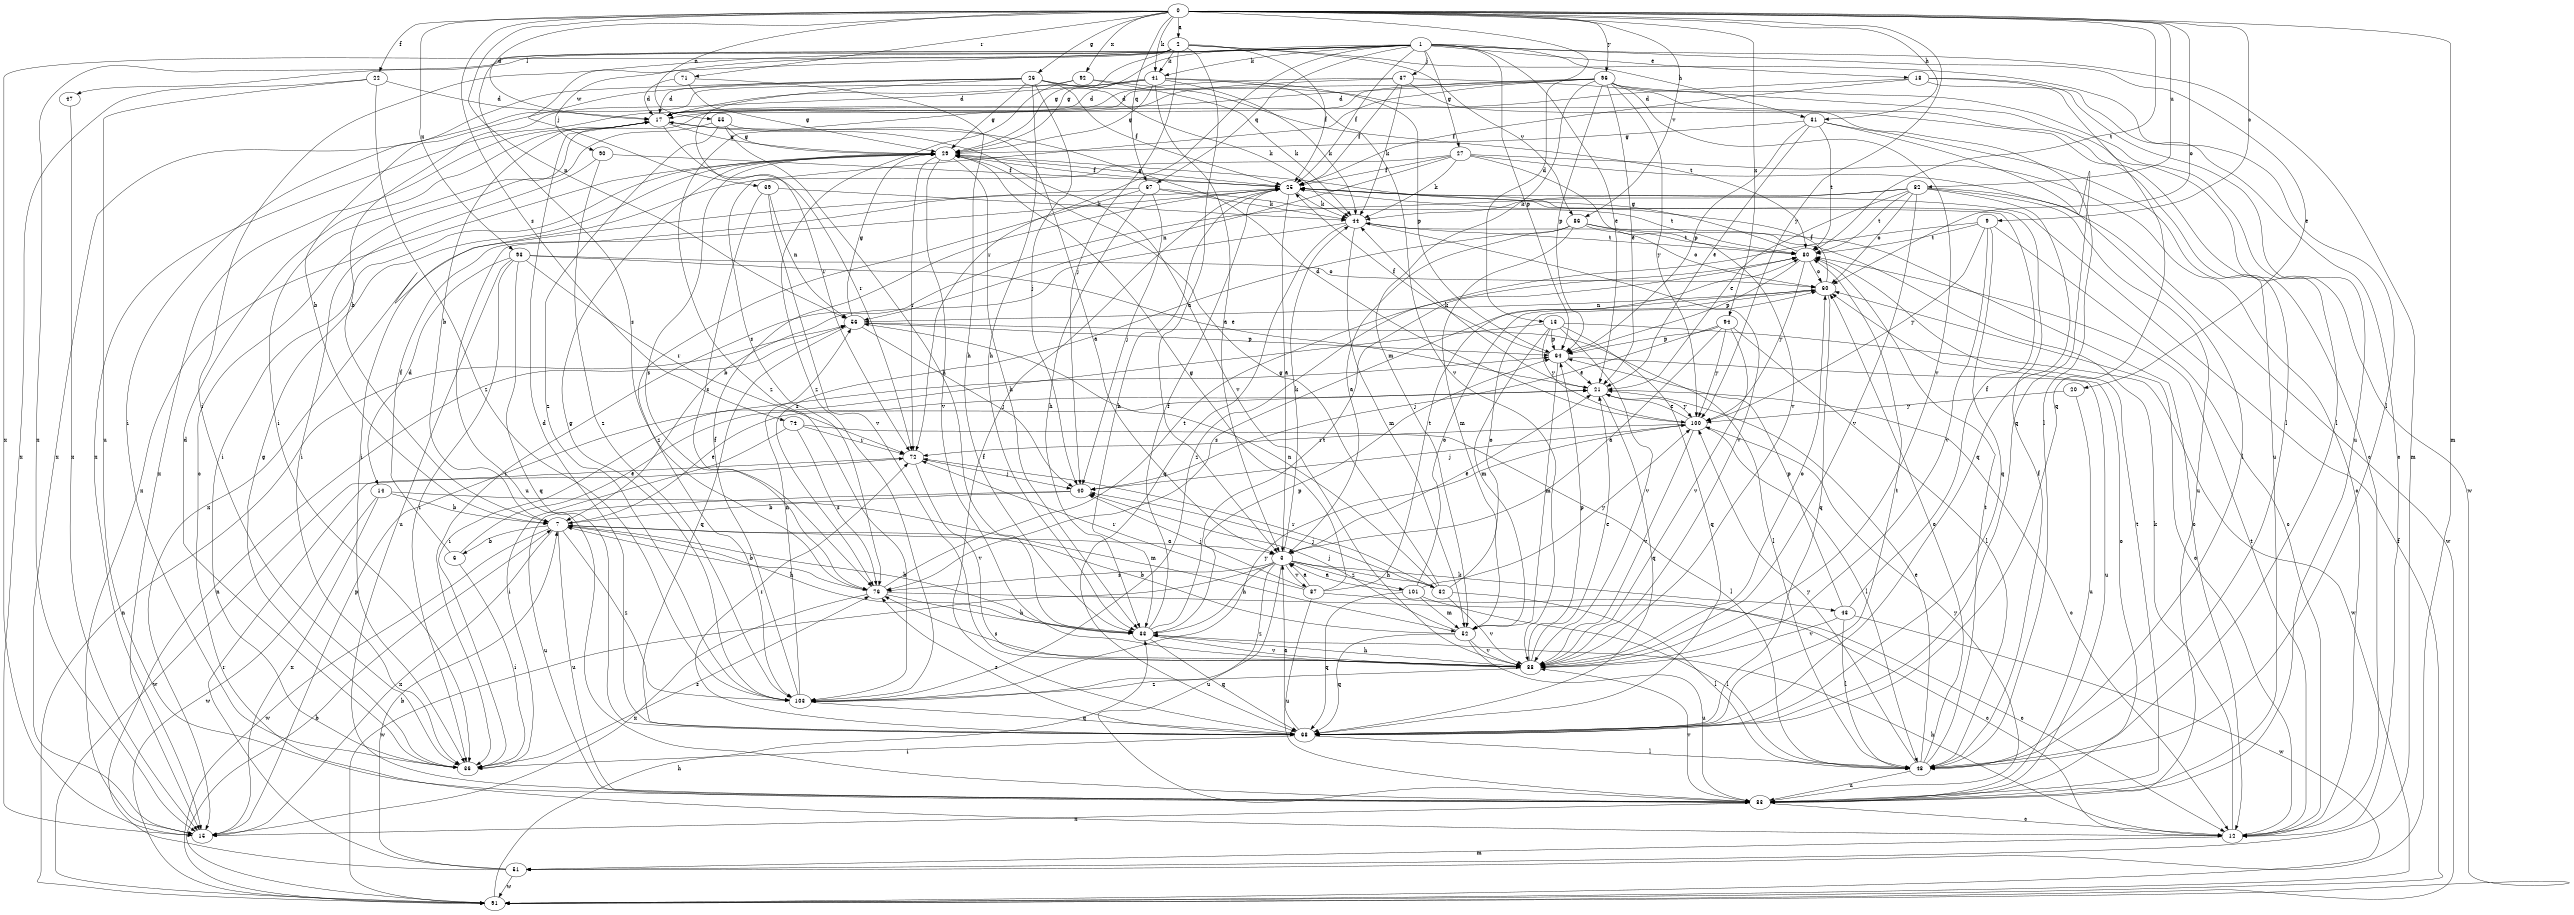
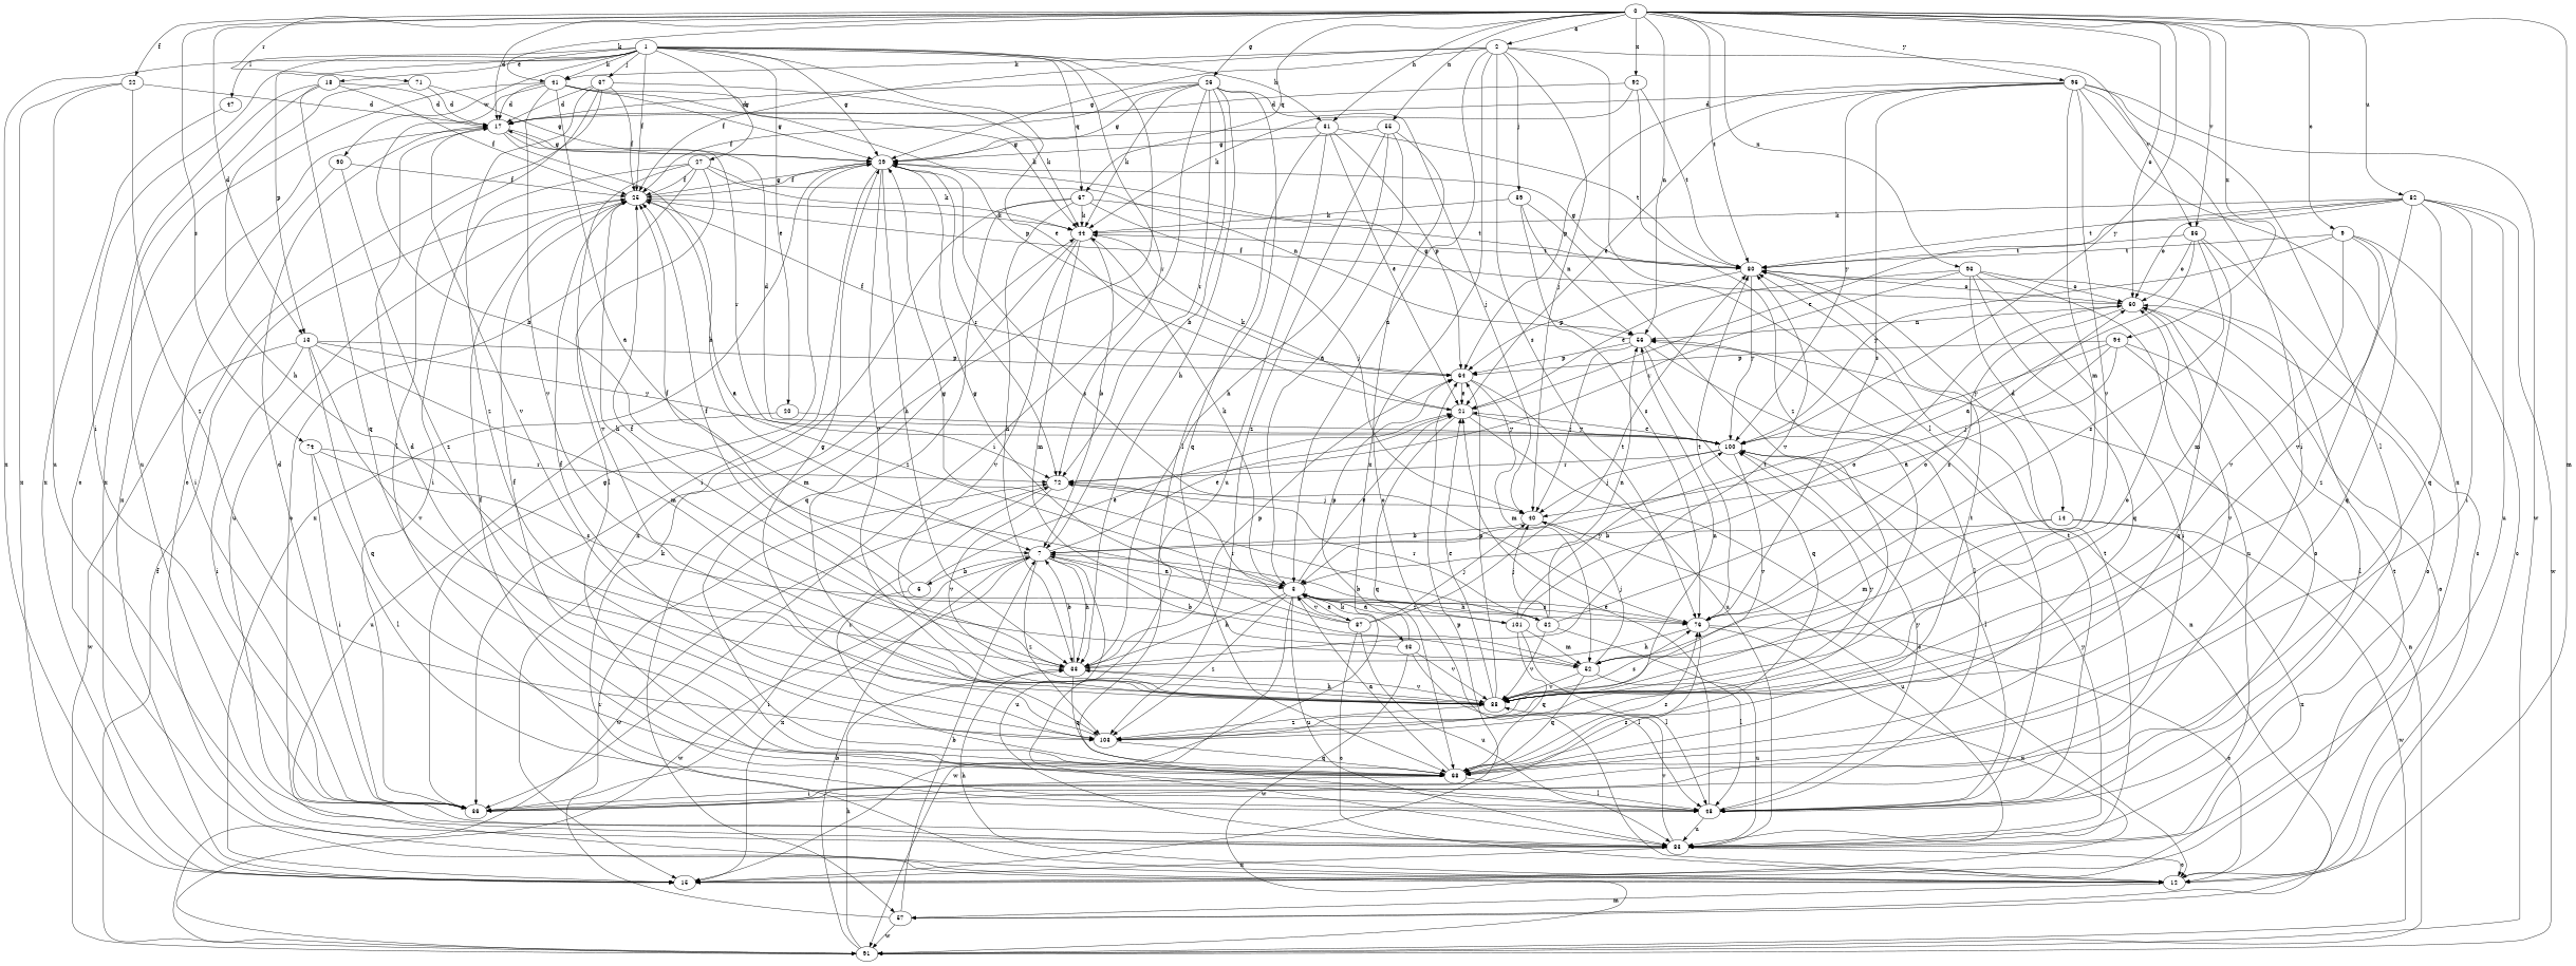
  strict digraph {
    0
    2
    9
    13
    17
    22
    26
    31
    41
-   51
+   51 [label=57]
    55
    56
    60
    67
    71
    74
    80
    82
    86
    92
    93
    94
    96
    100
    25
    29
    n27 [label=15]
    3
    39
    40
    48
    76
    68
    103
    12
    88
    36
    64
    91
    52
    14
    7
    72
    83
    33
    44
    21
    1
    18
    20
    27
    37
    47
    90
    32
    43
    87
    101
    6
    0 -> 2 [label=a]
    0 -> 9 [label=c]
    0 -> 13 [label=d]
    0 -> 17 [label=d]
    0 -> 22 [label=f]
    0 -> 26 [label=g]
    0 -> 31 [label=h]
    0 -> 41 [label=k]
    0 -> 51 [label=m]
    0 -> 55 [label=n]
    0 -> 56 [label=n]
    0 -> 60 [label=o]
    0 -> 67 [label=q]
    0 -> 71 [label=r]
    0 -> 74 [label=s]
    0 -> 80 [label=t]
    0 -> 82 [label=u]
    0 -> 86 [label=v]
    0 -> 92 [label=x]
    0 -> 93 [label=x]
    0 -> 94 [label=x]
    0 -> 96 [label=y]
    0 -> 100 [label=y]
    2 -> 41 [label=k]
    2 -> 86 [label=v]
    2 -> 25 [label=f]
    2 -> 29 [label=g]
    2 -> n27 [label=x]
    2 -> 3 [label=a]
    2 -> 39 [label=j]
    2 -> 40 [label=j]
    2 -> 48 [label=l]
    2 -> 76 [label=s]
    9 -> 80 [label=t]
    9 -> 100 [label=y]
    9 -> 68 [label=q]
    9 -> 103 [label=z]
    9 -> 12 [label=c]
    9 -> 88 [label=v]
    13 -> 100 [label=y]
    13 -> 68 [label=q]
    13 -> 88 [label=v]
    13 -> 36 [label=i]
    13 -> 64 [label=p]
    13 -> 91 [label=w]
    13 -> 52 [label=m]
    17 -> 29 [label=g]
    17 -> n27 [label=x]
    17 -> 88 [label=v]
    17 -> 7 [label=b]
    17 -> 72 [label=r]
    22 -> 17 [label=d]
    22 -> n27 [label=x]
    22 -> 103 [label=z]
    22 -> 83 [label=u]
    26 -> 17 [label=d]
    26 -> 25 [label=f]
    26 -> 29 [label=g]
    26 -> 40 [label=j]
    26 -> 48 [label=l]
    26 -> 36 [label=i]
    26 -> 7 [label=b]
    26 -> 72 [label=r]
    26 -> 33 [label=h]
    26 -> 44 [label=k]
    31 -> 80 [label=t]
    31 -> 29 [label=g]
    31 -> 68 [label=q]
    31 -> 64 [label=p]
    31 -> 83 [label=u]
    31 -> 21 [label=e]
    41 -> 17 [label=d]
    41 -> 29 [label=g]
    41 -> n27 [label=x]
    41 -> 3 [label=a]
    41 -> 88 [label=v]
    41 -> 64 [label=p]
    41 -> 7 [label=b]
    41 -> 44 [label=k]
    51 -> 56 [label=n]
    51 -> 91 [label=w]
    51 -> 7 [label=b]
    51 -> 72 [label=r]
    55 -> 29 [label=g]
    55 -> 3 [label=a]
    55 -> 103 [label=z]
    55 -> 12 [label=c]
    55 -> 33 [label=h]
    56 -> 29 [label=g]
    56 -> 40 [label=j]
    56 -> 48 [label=l]
    56 -> 68 [label=q]
    56 -> 64 [label=p]
    60 -> 56 [label=n]
    60 -> 25 [label=f]
    60 -> 76 [label=s]
    60 -> 68 [label=q]
    67 -> 80 [label=t]
    67 -> n27 [label=x]
    67 -> 40 [label=j]
    67 -> 103 [label=z]
    67 -> 33 [label=h]
    67 -> 44 [label=k]
    71 -> 17 [label=d]
    71 -> 29 [label=g]
    71 -> 33 [label=h]
    74 -> 48 [label=l]
    74 -> 76 [label=s]
    74 -> 36 [label=i]
    74 -> 72 [label=r]
    80 -> 60 [label=o]
    80 -> 100 [label=y]
    80 -> 29 [label=g]
    80 -> 64 [label=p]
    82 -> 60 [label=o]
    82 -> 80 [label=t]
    82 -> 68 [label=q]
    82 -> 88 [label=v]
    82 -> 36 [label=i]
    82 -> 91 [label=w]
    82 -> 83 [label=u]
    82 -> 44 [label=k]
    82 -> 21 [label=e]
    86 -> 60 [label=o]
    86 -> 80 [label=t]
    86 -> 3 [label=a]
    86 -> 76 [label=s]
    86 -> 12 [label=c]
    86 -> 52 [label=m]
    92 -> 17 [label=d]
    92 -> 80 [label=t]
    92 -> 103 [label=z]
    92 -> 44 [label=k]
    93 -> 60 [label=o]
    93 -> 68 [label=q]
    93 -> 36 [label=i]
    93 -> 14 [label=d]
    93 -> 72 [label=r]
    93 -> 83 [label=u]
    93 -> 21 [label=e]
    94 -> 100 [label=y]
    94 -> 3 [label=a]
    94 -> 40 [label=j]
    94 -> 48 [label=l]
    94 -> 88 [label=v]
    94 -> 64 [label=p]
    96 -> 17 [label=d]
    96 -> 100 [label=y]
    96 -> n27 [label=x]
    96 -> 48 [label=l]
    96 -> 76 [label=s]
    96 -> 88 [label=v]
    96 -> 36 [label=i]
    96 -> 64 [label=p]
    96 -> 91 [label=w]
    96 -> 52 [label=m]
    96 -> 21 [label=e]
    100 -> 17 [label=d]
    100 -> 40 [label=j]
    100 -> 48 [label=l]
    100 -> 88 [label=v]
    100 -> 72 [label=r]
    100 -> 21 [label=e]
    25 -> 29 [label=g]
    25 -> 3 [label=a]
    25 -> 83 [label=u]
    25 -> 33 [label=h]
    25 -> 44 [label=k]
    29 -> 25 [label=f]
    29 -> n27 [label=x]
    29 -> 76 [label=s]
    29 -> 88 [label=v]
    29 -> 36 [label=i]
    29 -> 72 [label=r]
    29 -> 33 [label=h]
    n27 -> 64 [label=p]
    3 -> 76 [label=s]
    3 -> 103 [label=z]
    3 -> 91 [label=w]
    3 -> 83 [label=u]
    3 -> 33 [label=h]
    3 -> 44 [label=k]
    3 -> 21 [label=e]
    3 -> 32 [label=h]
    3 -> 43 [label=k]
    3 -> 87 [label=v]
    3 -> 101 [label=z]
    39 -> 56 [label=n]
    39 -> 76 [label=s]
    39 -> 88 [label=v]
    39 -> 44 [label=k]
    40 -> 7 [label=b]
    40 -> 83 [label=u]
    48 -> 60 [label=o]
    48 -> 80 [label=t]
    48 -> 100 [label=y]
    48 -> 25 [label=f]
    48 -> 83 [label=u]
    48 -> 21 [label=e]
    76 -> 80 [label=t]
    76 -> n27 [label=x]
    76 -> 12 [label=c]
    76 -> 7 [label=b]
    76 -> 33 [label=h]
    68 -> 17 [label=d]
    68 -> 80 [label=t]
    68 -> 25 [label=f]
    68 -> 3 [label=a]
    68 -> 48 [label=l]
    68 -> 76 [label=s]
    68 -> 36 [label=i]
    68 -> 72 [label=r]
    103 -> 56 [label=n]
    103 -> 100 [label=y]
    103 -> 25 [label=f]
    103 -> 29 [label=g]
    103 -> 68 [label=q]
    12 -> 51 [label=m]
    12 -> 60 [label=o]
    12 -> 80 [label=t]
    12 -> 33 [label=h]
    12 -> 44 [label=k]
    88 -> 60 [label=o]
    88 -> 76 [label=s]
    88 -> 103 [label=z]
    88 -> 64 [label=p]
    88 -> 33 [label=h]
    88 -> 21 [label=e]
    36 -> 17 [label=d]
    36 -> 29 [label=g]
    36 -> 76 [label=s]
    64 -> 25 [label=f]
    64 -> 52 [label=m]
    64 -> 83 [label=u]
    64 -> 21 [label=e]
    91 -> 56 [label=n]
    91 -> 25 [label=f]
    91 -> 7 [label=b]
    91 -> 33 [label=h]
    52 -> 40 [label=j]
    52 -> 68 [label=q]
    52 -> 88 [label=v]
    52 -> 7 [label=b]
    52 -> 83 [label=u]
    14 -> n27 [label=x]
    14 -> 91 [label=w]
    14 -> 52 [label=m]
    14 -> 7 [label=b]
    7 -> n27 [label=x]
    7 -> 3 [label=a]
    7 -> 103 [label=z]
    7 -> 91 [label=w]
    7 -> 83 [label=u]
    7 -> 33 [label=h]
    7 -> 21 [label=e]
    7 -> 6 [label=b]
    72 -> 40 [label=j]
    72 -> 88 [label=v]
    72 -> 91 [label=w]
    83 -> 60 [label=o]
    83 -> 80 [label=t]
    83 -> 100 [label=y]
    83 -> n27 [label=x]
    83 -> 12 [label=c]
    83 -> 88 [label=v]
    33 -> 80 [label=t]
    33 -> 25 [label=f]
    33 -> 68 [label=q]
    33 -> 88 [label=v]
    33 -> 64 [label=p]
    33 -> 7 [label=b]
    44 -> 80 [label=t]
    44 -> 68 [label=q]
    44 -> 88 [label=v]
    44 -> 52 [label=m]
    44 -> 7 [label=b]
    21 -> 100 [label=y]
    21 -> 68 [label=q]
    21 -> 12 [label=c]
    21 -> 44 [label=k]
    1 -> 31 [label=h]
    1 -> 41 [label=k]
    1 -> 51 [label=m]
    1 -> 67 [label=q]
    1 -> 25 [label=f]
    1 -> 29 [label=g]
    1 -> n27 [label=x]
    1 -> 36 [label=i]
-   1 -> 64 [label=p]
+   1 -> 13 [label=p]
    1 -> 72 [label=r]
    1 -> 21 [label=e]
    1 -> 18 [label=e]
    1 -> 20 [label=e]
    1 -> 27 [label=g]
    1 -> 37 [label=j]
    1 -> 47 [label=l]
    1 -> 90 [label=w]
    18 -> 17 [label=d]
    18 -> 25 [label=f]
    18 -> 68 [label=q]
    18 -> 12 [label=c]
    18 -> 83 [label=u]
    20 -> 100 [label=y]
    20 -> 83 [label=u]
    27 -> 56 [label=n]
    27 -> 25 [label=f]
    27 -> 48 [label=l]
    27 -> 12 [label=c]
    27 -> 88 [label=v]
    27 -> 36 [label=i]
    27 -> 44 [label=k]
    37 -> 17 [label=d]
    37 -> 25 [label=f]
    37 -> 48 [label=l]
    37 -> 103 [label=z]
    37 -> 12 [label=c]
    37 -> 44 [label=k]
    47 -> n27 [label=x]
    90 -> 25 [label=f]
    90 -> 103 [label=z]
    90 -> 36 [label=i]
    32 -> 56 [label=n]
    32 -> 60 [label=o]
    32 -> 29 [label=g]
    32 -> 40 [label=j]
    32 -> 48 [label=l]
    32 -> 88 [label=v]
    32 -> 72 [label=r]
    43 -> 25 [label=f]
    43 -> 48 [label=l]
    43 -> 88 [label=v]
    43 -> 64 [label=p]
    43 -> 91 [label=w]
    87 -> 80 [label=t]
    87 -> 29 [label=g]
    87 -> 3 [label=a]
    87 -> 40 [label=j]
    87 -> 12 [label=c]
    87 -> 72 [label=r]
    87 -> 83 [label=u]
    101 -> 60 [label=o]
    101 -> 100 [label=y]
    101 -> 3 [label=a]
    101 -> 48 [label=l]
    101 -> 68 [label=q]
    101 -> 52 [label=m]
    6 -> 25 [label=f]
    6 -> 36 [label=i]
    6 -> 21 [label=e]
  }
